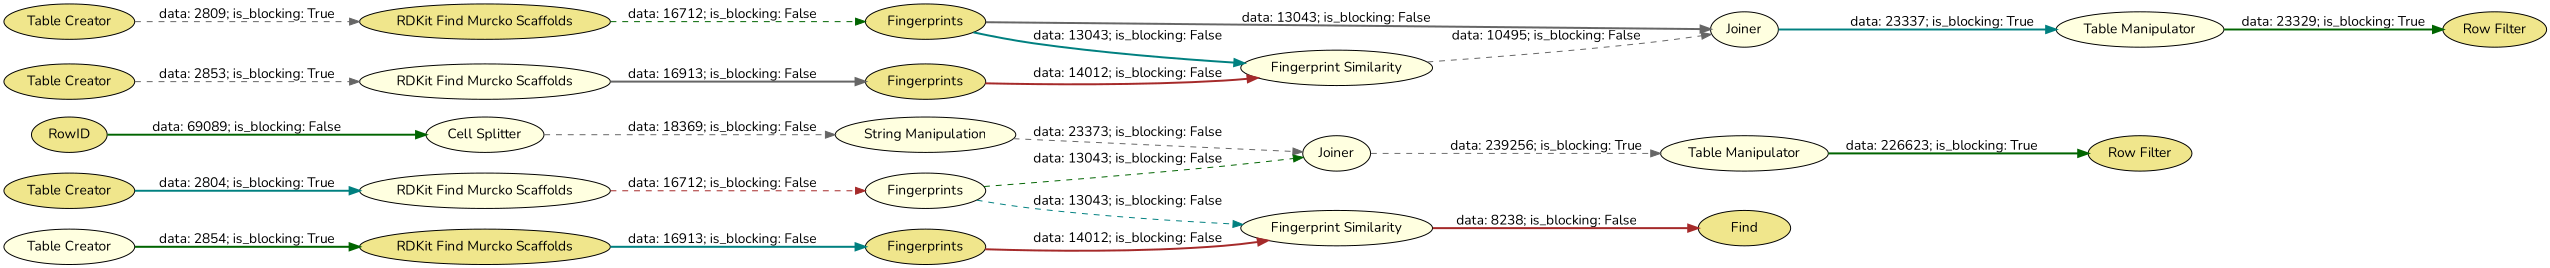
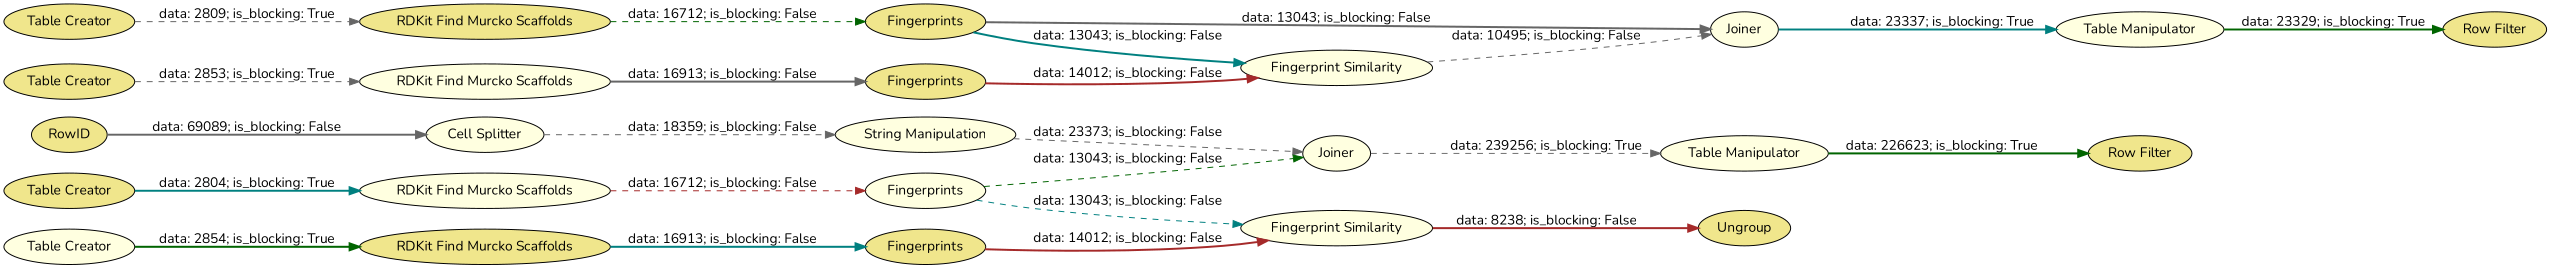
  digraph {
    fontname=Nunito
    rankdir=LR
    node [fillcolor=lightyellow fontname=Nunito style=filled]
    edge [color=gray40 fontname=Nunito style=bold]
    n1 [label="Fingerprint Similarity"]
-   n2 [fillcolor=khaki label=Find]
+   n2 [fillcolor=khaki label=Ungroup]
    n3 [label="RDKit Find Murcko Scaffolds"]
    n4 [fillcolor=khaki label=Fingerprints]
    n5 [label="Fingerprint Similarity"]
    n6 [label=Joiner]
    n7 [label="Table Manipulator"]
    n8 [fillcolor=khaki label="Row Filter"]
    n9 [label="Cell Splitter"]
    n10 [label="String Manipulation"]
    n11 [label=Joiner]
    n12 [label="RDKit Find Murcko Scaffolds"]
    n13 [label=Fingerprints]
    n14 [fillcolor=khaki label=RowID]
    n15 [fillcolor=khaki label="Row Filter"]
    n16 [fillcolor=khaki label="Table Creator"]
    n17 [fillcolor=khaki label="Table Creator"]
    n18 [fillcolor=khaki label="RDKit Find Murcko Scaffolds"]
    n19 [fillcolor=khaki label=Fingerprints]
    n20 [fillcolor=khaki label="RDKit Find Murcko Scaffolds"]
    n21 [fillcolor=khaki label=Fingerprints]
    n22 [label="Table Manipulator"]
    n23 [label="Table Creator"]
    n24 [fillcolor=khaki label="Table Creator"]
    n1 -> n2 [color=brown label="data: 8238; is_blocking: False"]
    n3 -> n4 [label="data: 16913; is_blocking: False"]
    n4 -> n5 [color=brown label="data: 14012; is_blocking: False"]
    n5 -> n6 [label="data: 10495; is_blocking: False" style=dashed]
    n6 -> n7 [color=teal label="data: 23337; is_blocking: True"]
    n7 -> n8 [color=darkgreen label="data: 23329; is_blocking: True"]
-   n9 -> n10 [label="data: 18369; is_blocking: False" style=dashed]
+   n9 -> n10 [label="data: 18359; is_blocking: False" style=dashed]
    n10 -> n11 [label="data: 23373; is_blocking: False" style=dashed]
    n11 -> n22 [label="data: 239256; is_blocking: True" style=dashed]
    n12 -> n13 [color=brown label="data: 16712; is_blocking: False" style=dashed]
    n13 -> n1 [color=teal label="data: 13043; is_blocking: False" style=dashed]
    n13 -> n11 [color=darkgreen label="data: 13043; is_blocking: False" style=dashed]
-   n14 -> n9 [color=darkgreen label="data: 69089; is_blocking: False"]
+   n14 -> n9 [label="data: 69089; is_blocking: False"]
    n16 -> n3 [label="data: 2853; is_blocking: True" style=dashed]
    n17 -> n18 [label="data: 2809; is_blocking: True" style=dashed]
    n18 -> n19 [color=darkgreen label="data: 16712; is_blocking: False" style=dashed]
    n19 -> n5 [color=teal label="data: 13043; is_blocking: False"]
    n19 -> n6 [label="data: 13043; is_blocking: False"]
    n20 -> n21 [color=teal label="data: 16913; is_blocking: False"]
    n21 -> n1 [color=brown label="data: 14012; is_blocking: False"]
    n22 -> n15 [color=darkgreen label="data: 226623; is_blocking: True"]
    n23 -> n20 [color=darkgreen label="data: 2854; is_blocking: True"]
    n24 -> n12 [color=teal label="data: 2804; is_blocking: True"]
  }
